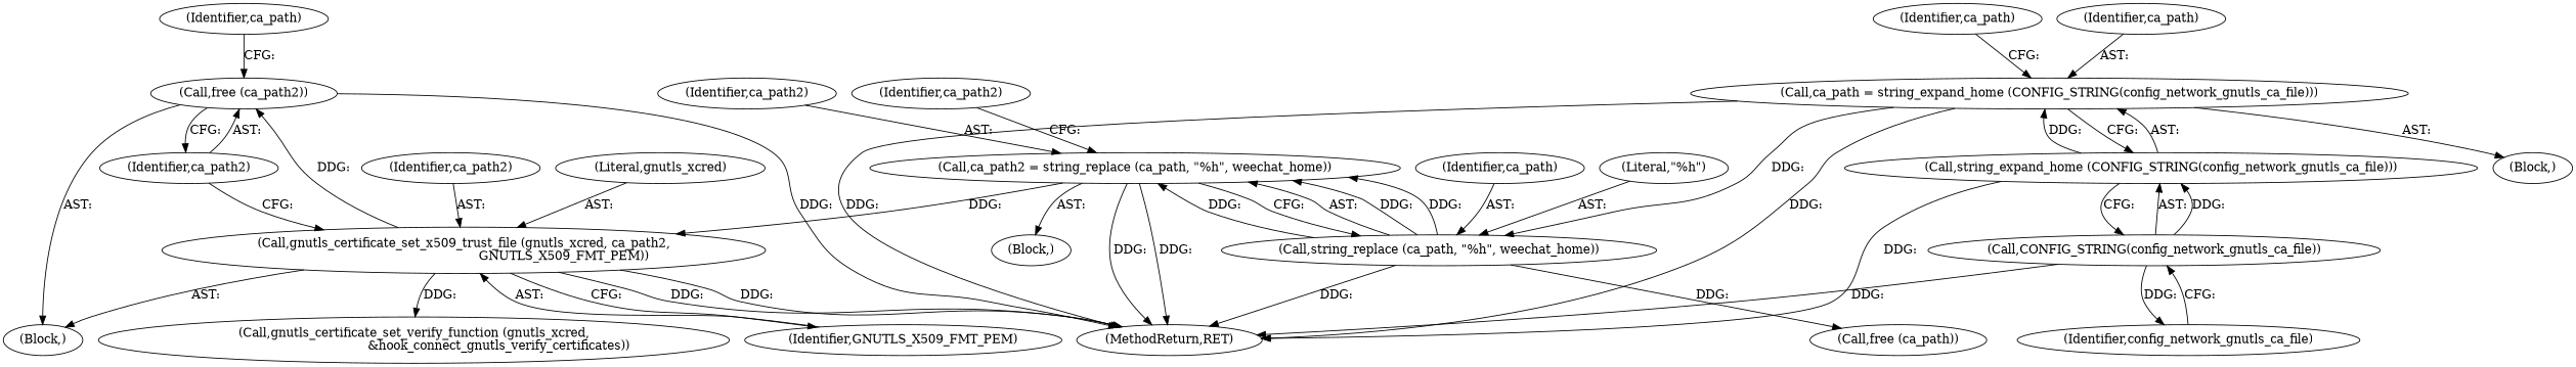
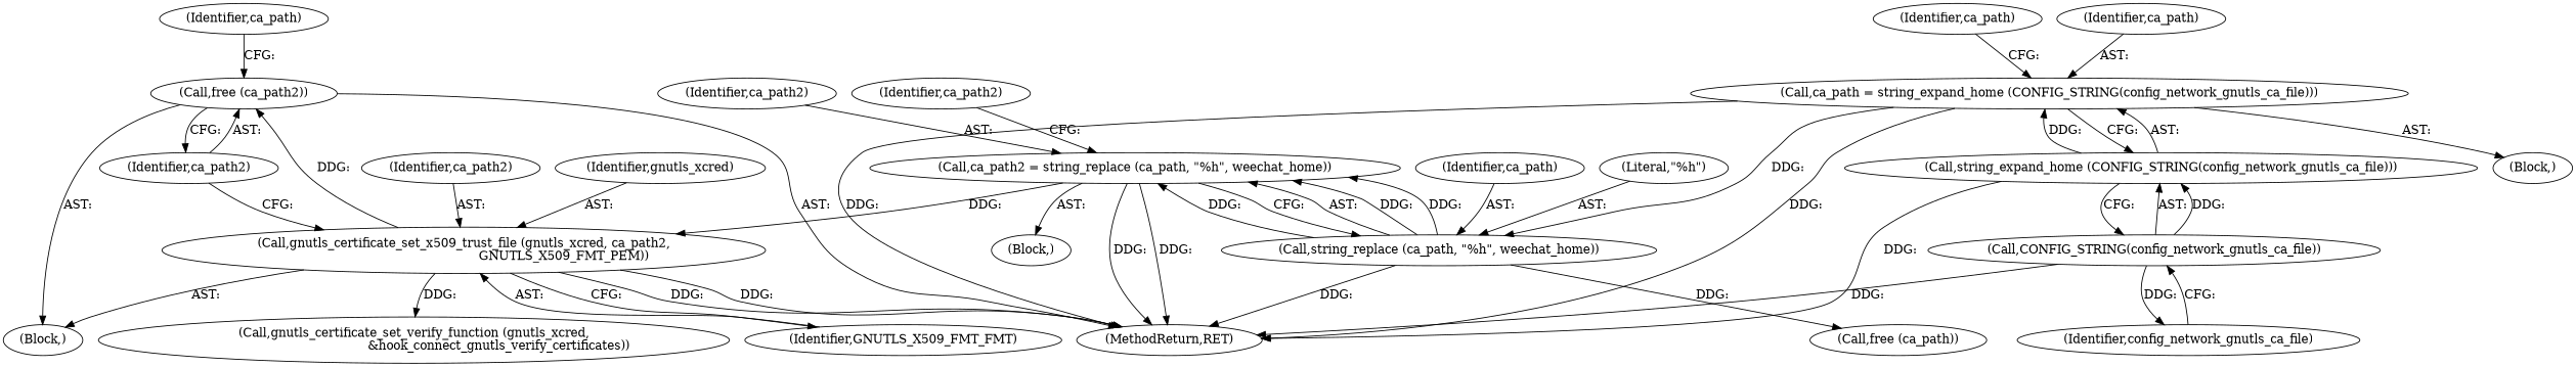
  digraph {
    n1 [label="(Call,free (ca_path2))"]
    n2 [label="(MethodReturn,RET)"]
    n3 [label="(Identifier,ca_path2)"]
    n4 [label="(Block,)"]
    n5 [label="(Call,gnutls_certificate_set_x509_trust_file (gnutls_xcred, ca_path2,\n                                                    GNUTLS_X509_FMT_PEM))"]
-   n6 [label="(Identifier,GNUTLS_X509_FMT_PEM)"]
+   n6 [label="(Identifier,GNUTLS_X509_FMT_FMT)"]
    n7 [label="(Call,gnutls_certificate_set_verify_function (gnutls_xcred,\n                                            &hook_connect_gnutls_verify_certificates))"]
    n8 [label="(Call,ca_path2 = string_replace (ca_path, \"%h\", weechat_home))"]
    n9 [label="(Call,string_replace (ca_path, \"%h\", weechat_home))"]
    n10 [label="(Block,)"]
    n11 [label="(Call,free (ca_path))"]
    n12 [label="(Call,ca_path = string_expand_home (CONFIG_STRING(config_network_gnutls_ca_file)))"]
    n13 [label="(Call,string_expand_home (CONFIG_STRING(config_network_gnutls_ca_file)))"]
    n14 [label="(Block,)"]
    n15 [label="(Call,CONFIG_STRING(config_network_gnutls_ca_file))"]
    n16 [label="(Identifier,config_network_gnutls_ca_file)"]
    n17 [label="(Identifier,ca_path)"]
    n18 [label="(Identifier,ca_path2)"]
    n19 [label="(Identifier,ca_path)"]
    n20 [label="(Literal,\"%h\")"]
    n21 [label="(Identifier,ca_path2)"]
    n22 [label="(Identifier,ca_path)"]
    n23 [label="(Identifier,ca_path)"]
    n24 [label="(Identifier,ca_path2)"]
-   n25 [label="(Literal,gnutls_xcred)"]
-   n1 -> n2 [label="DDG: "]
+   n25 [label="(Identifier,gnutls_xcred)"]
+   n1 -> n2 [label="AST: "]
    n1 -> n3 [label="CFG: "]
    n1 -> n4 [label="AST: "]
    n3 -> n1 [label="AST: "]
    n3 -> n5 [label="CFG: "]
    n5 -> n1 [label="DDG: "]
    n5 -> n2 [label="DDG: "]
    n5 -> n2 [label="DDG: "]
    n5 -> n4 [label="AST: "]
    n5 -> n6 [label="CFG: "]
    n5 -> n7 [label="DDG: "]
    n6 -> n5 [label="AST: "]
    n8 -> n2 [label="DDG: "]
    n8 -> n2 [label="DDG: "]
    n8 -> n5 [label="DDG: "]
    n8 -> n9 [label="CFG: "]
    n8 -> n10 [label="AST: "]
    n9 -> n2 [label="DDG: "]
    n9 -> n8 [label="AST: "]
    n9 -> n8 [label="DDG: "]
    n9 -> n8 [label="DDG: "]
    n9 -> n8 [label="DDG: "]
    n9 -> n11 [label="DDG: "]
    n12 -> n2 [label="DDG: "]
    n12 -> n2 [label="DDG: "]
    n12 -> n9 [label="DDG: "]
    n12 -> n13 [label="CFG: "]
    n12 -> n14 [label="AST: "]
    n13 -> n2 [label="DDG: "]
    n13 -> n12 [label="AST: "]
    n13 -> n12 [label="DDG: "]
    n13 -> n15 [label="CFG: "]
    n15 -> n2 [label="DDG: "]
    n15 -> n13 [label="AST: "]
    n15 -> n13 [label="DDG: "]
    n15 -> n16 [label="DDG: "]
    n16 -> n15 [label="CFG: "]
    n17 -> n9 [label="AST: "]
    n18 -> n8 [label="AST: "]
    n19 -> n12 [label="AST: "]
    n20 -> n9 [label="AST: "]
    n21 -> n5 [label="AST: "]
    n22 -> n1 [label="CFG: "]
    n23 -> n12 [label="CFG: "]
    n24 -> n8 [label="CFG: "]
    n25 -> n5 [label="AST: "]
  }
